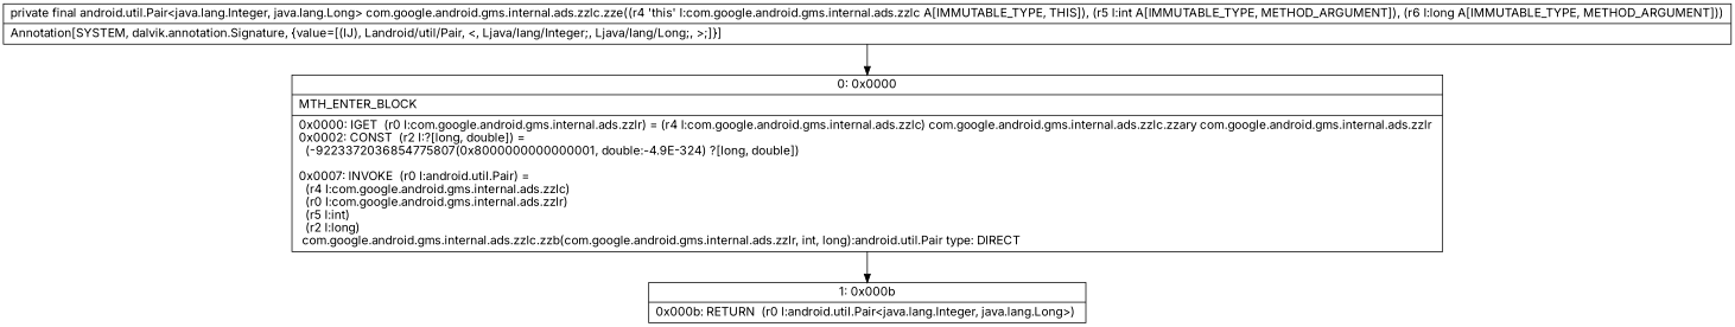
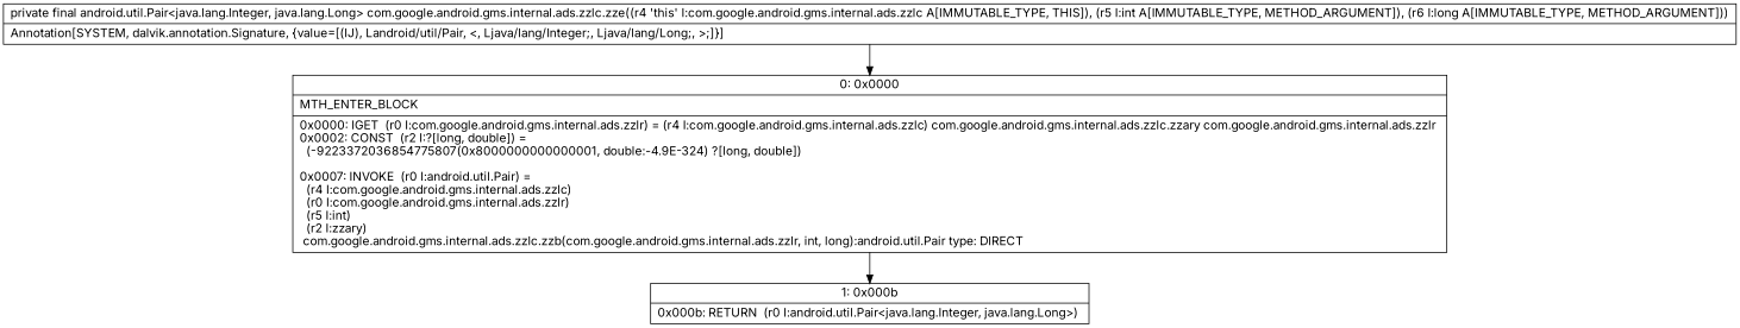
  digraph {
    fontname=Inter
    node [shape=record fontname=Inter]
    edge [fontname=Inter]
-   n1 [label="{0\:\ 0x0000|MTH_ENTER_BLOCK\l|0x0000: IGET  (r0 I:com.google.android.gms.internal.ads.zzlr) = (r4 I:com.google.android.gms.internal.ads.zzlc) com.google.android.gms.internal.ads.zzlc.zzary com.google.android.gms.internal.ads.zzlr \l0x0002: CONST  (r2 I:?[long, double]) = \l  (\-9223372036854775807(0x8000000000000001, double:\-4.9E\-324) ?[long, double])\l \l0x0007: INVOKE  (r0 I:android.util.Pair) = \l  (r4 I:com.google.android.gms.internal.ads.zzlc)\l  (r0 I:com.google.android.gms.internal.ads.zzlr)\l  (r5 I:int)\l  (r2 I:long)\l com.google.android.gms.internal.ads.zzlc.zzb(com.google.android.gms.internal.ads.zzlr, int, long):android.util.Pair type: DIRECT \l}"]
+   n1 [label="{0\:\ 0x0000|MTH_ENTER_BLOCK\l|0x0000: IGET  (r0 I:com.google.android.gms.internal.ads.zzlr) = (r4 I:com.google.android.gms.internal.ads.zzlc) com.google.android.gms.internal.ads.zzlc.zzary com.google.android.gms.internal.ads.zzlr \l0x0002: CONST  (r2 I:?[long, double]) = \l  (\-9223372036854775807(0x8000000000000001, double:\-4.9E\-324) ?[long, double])\l \l0x0007: INVOKE  (r0 I:android.util.Pair) = \l  (r4 I:com.google.android.gms.internal.ads.zzlc)\l  (r0 I:com.google.android.gms.internal.ads.zzlr)\l  (r5 I:int)\l  (r2 I:zzary)\l com.google.android.gms.internal.ads.zzlc.zzb(com.google.android.gms.internal.ads.zzlr, int, long):android.util.Pair type: DIRECT \l}"]
    n2 [label="{1\:\ 0x000b|0x000b: RETURN  (r0 I:android.util.Pair\<java.lang.Integer, java.lang.Long\>) \l}"]
    n3 [label="{private final android.util.Pair\<java.lang.Integer, java.lang.Long\> com.google.android.gms.internal.ads.zzlc.zze((r4 'this' I:com.google.android.gms.internal.ads.zzlc A[IMMUTABLE_TYPE, THIS]), (r5 I:int A[IMMUTABLE_TYPE, METHOD_ARGUMENT]), (r6 I:long A[IMMUTABLE_TYPE, METHOD_ARGUMENT]))  | Annotation[SYSTEM, dalvik.annotation.Signature, \{value=[(IJ), Landroid\/util\/Pair, \<, Ljava\/lang\/Integer;, Ljava\/lang\/Long;, \>;]\}]\l}"]
    n1 -> n2
    n3 -> n1
  }
